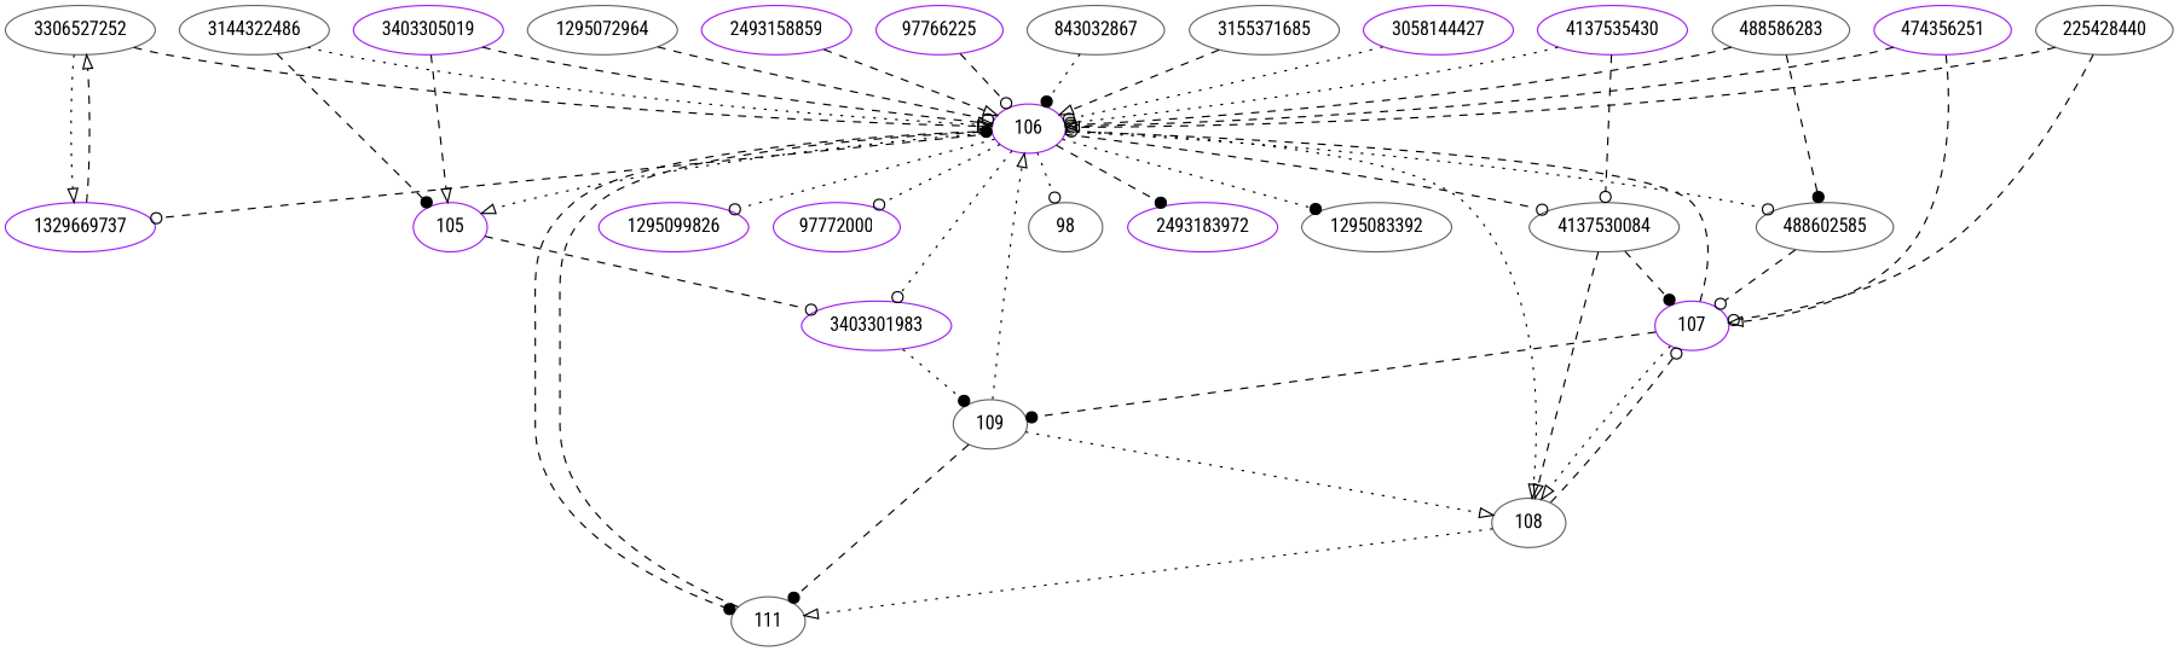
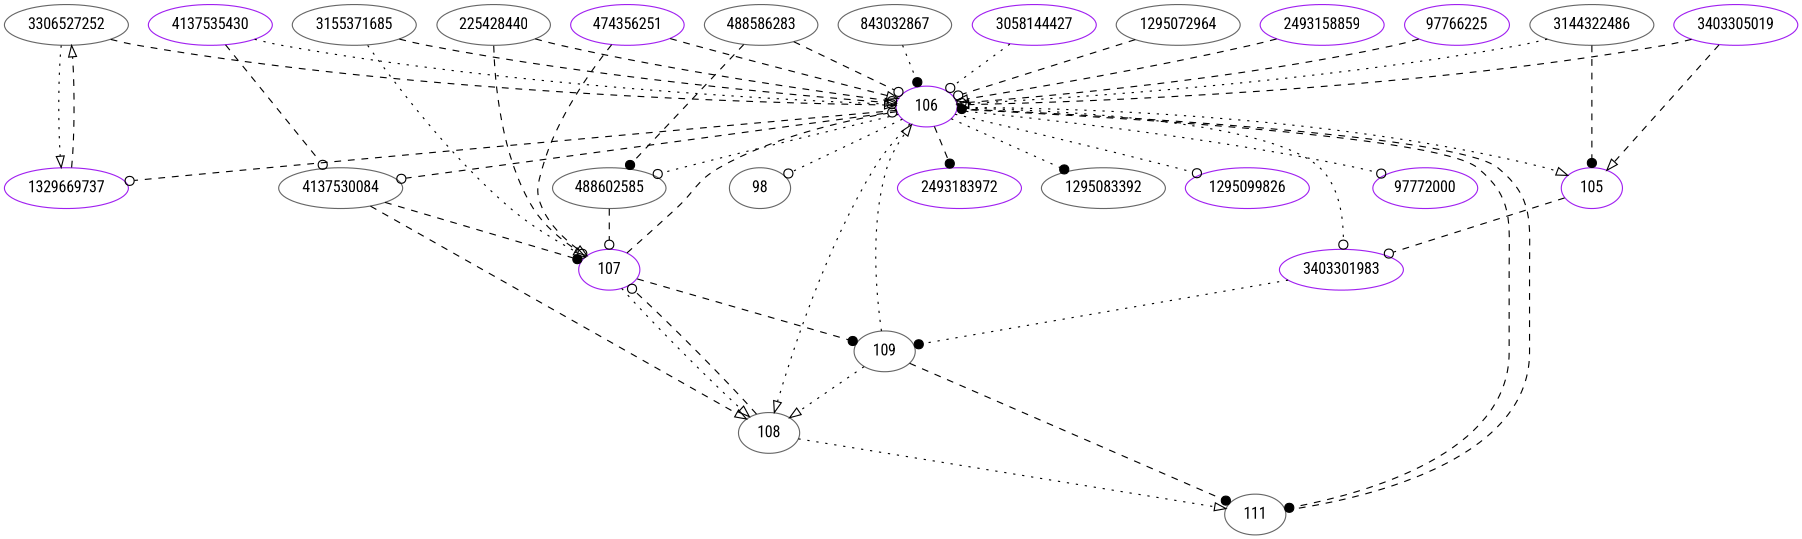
  strict digraph {
    fontname="Roboto Condensed"
    node [color=gray40 fontname="Roboto Condensed"]
    edge [arrowhead=odot fontname="Roboto Condensed" style=dashed]
    3306527252
    1329669737 [color=purple]
    106 [color=purple]
    488602585
    105 [color=purple]
    4137530084
    3403301983 [color=purple]
    108
    111
    1295083392
    1295099826 [color=purple]
    97772000 [color=purple]
    98
    2493183972 [color=purple]
    474356251 [color=purple]
    107 [color=purple]
    109
    843032867
    3155371685
    488586283
    3058144427 [color=purple]
    3144322486
    3403305019 [color=purple]
    1295072964
    4137535430 [color=purple]
    2493158859 [color=purple]
    97766225 [color=purple]
    225428440
    3306527252 -> 1329669737 [arrowhead=onormal style=dotted]
    3306527252 -> 106 [arrowhead=onormal]
    1329669737 -> 3306527252 [arrowhead=onormal]
    106 -> 1329669737
    106 -> 488602585 [style=dotted]
    106 -> 105 [arrowhead=onormal style=dotted]
    106 -> 4137530084
    106 -> 3403301983 [style=dotted]
    106 -> 108 [arrowhead=onormal style=dotted]
    106 -> 111 [arrowhead=dot]
    106 -> 1295083392 [arrowhead=dot style=dotted]
    106 -> 1295099826 [style=dotted]
    106 -> 97772000 [style=dotted]
    106 -> 98 [style=dotted]
    106 -> 2493183972 [arrowhead=dot]
    488602585 -> 107
    105 -> 3403301983
    4137530084 -> 108 [arrowhead=onormal]
    4137530084 -> 107 [arrowhead=dot]
    3403301983 -> 109 [arrowhead=dot style=dotted]
    108 -> 111 [arrowhead=onormal style=dotted]
    108 -> 107
    111 -> 106 [arrowhead=dot]
    474356251 -> 106 [arrowhead=onormal]
    474356251 -> 107 [arrowhead=onormal]
    107 -> 106
    107 -> 108 [arrowhead=onormal style=dotted]
    107 -> 109 [arrowhead=dot]
    109 -> 106 [arrowhead=onormal style=dotted]
    109 -> 108 [arrowhead=onormal style=dotted]
    109 -> 111 [arrowhead=dot]
    843032867 -> 106 [arrowhead=dot style=dotted]
    3155371685 -> 106 [arrowhead=onormal]
+   3155371685 -> 107 [arrowhead=onormal style=dotted]
    488586283 -> 106
    488586283 -> 488602585 [arrowhead=dot]
    3058144427 -> 106 [style=dotted]
    3144322486 -> 106 [arrowhead=onormal style=dotted]
    3144322486 -> 105 [arrowhead=dot]
    3403305019 -> 106 [arrowhead=onormal]
    3403305019 -> 105 [arrowhead=onormal]
    1295072964 -> 106
    4137535430 -> 106 [style=dotted]
    4137535430 -> 4137530084
    2493158859 -> 106 [arrowhead=onormal]
    97766225 -> 106
    225428440 -> 106
    225428440 -> 107
  }
